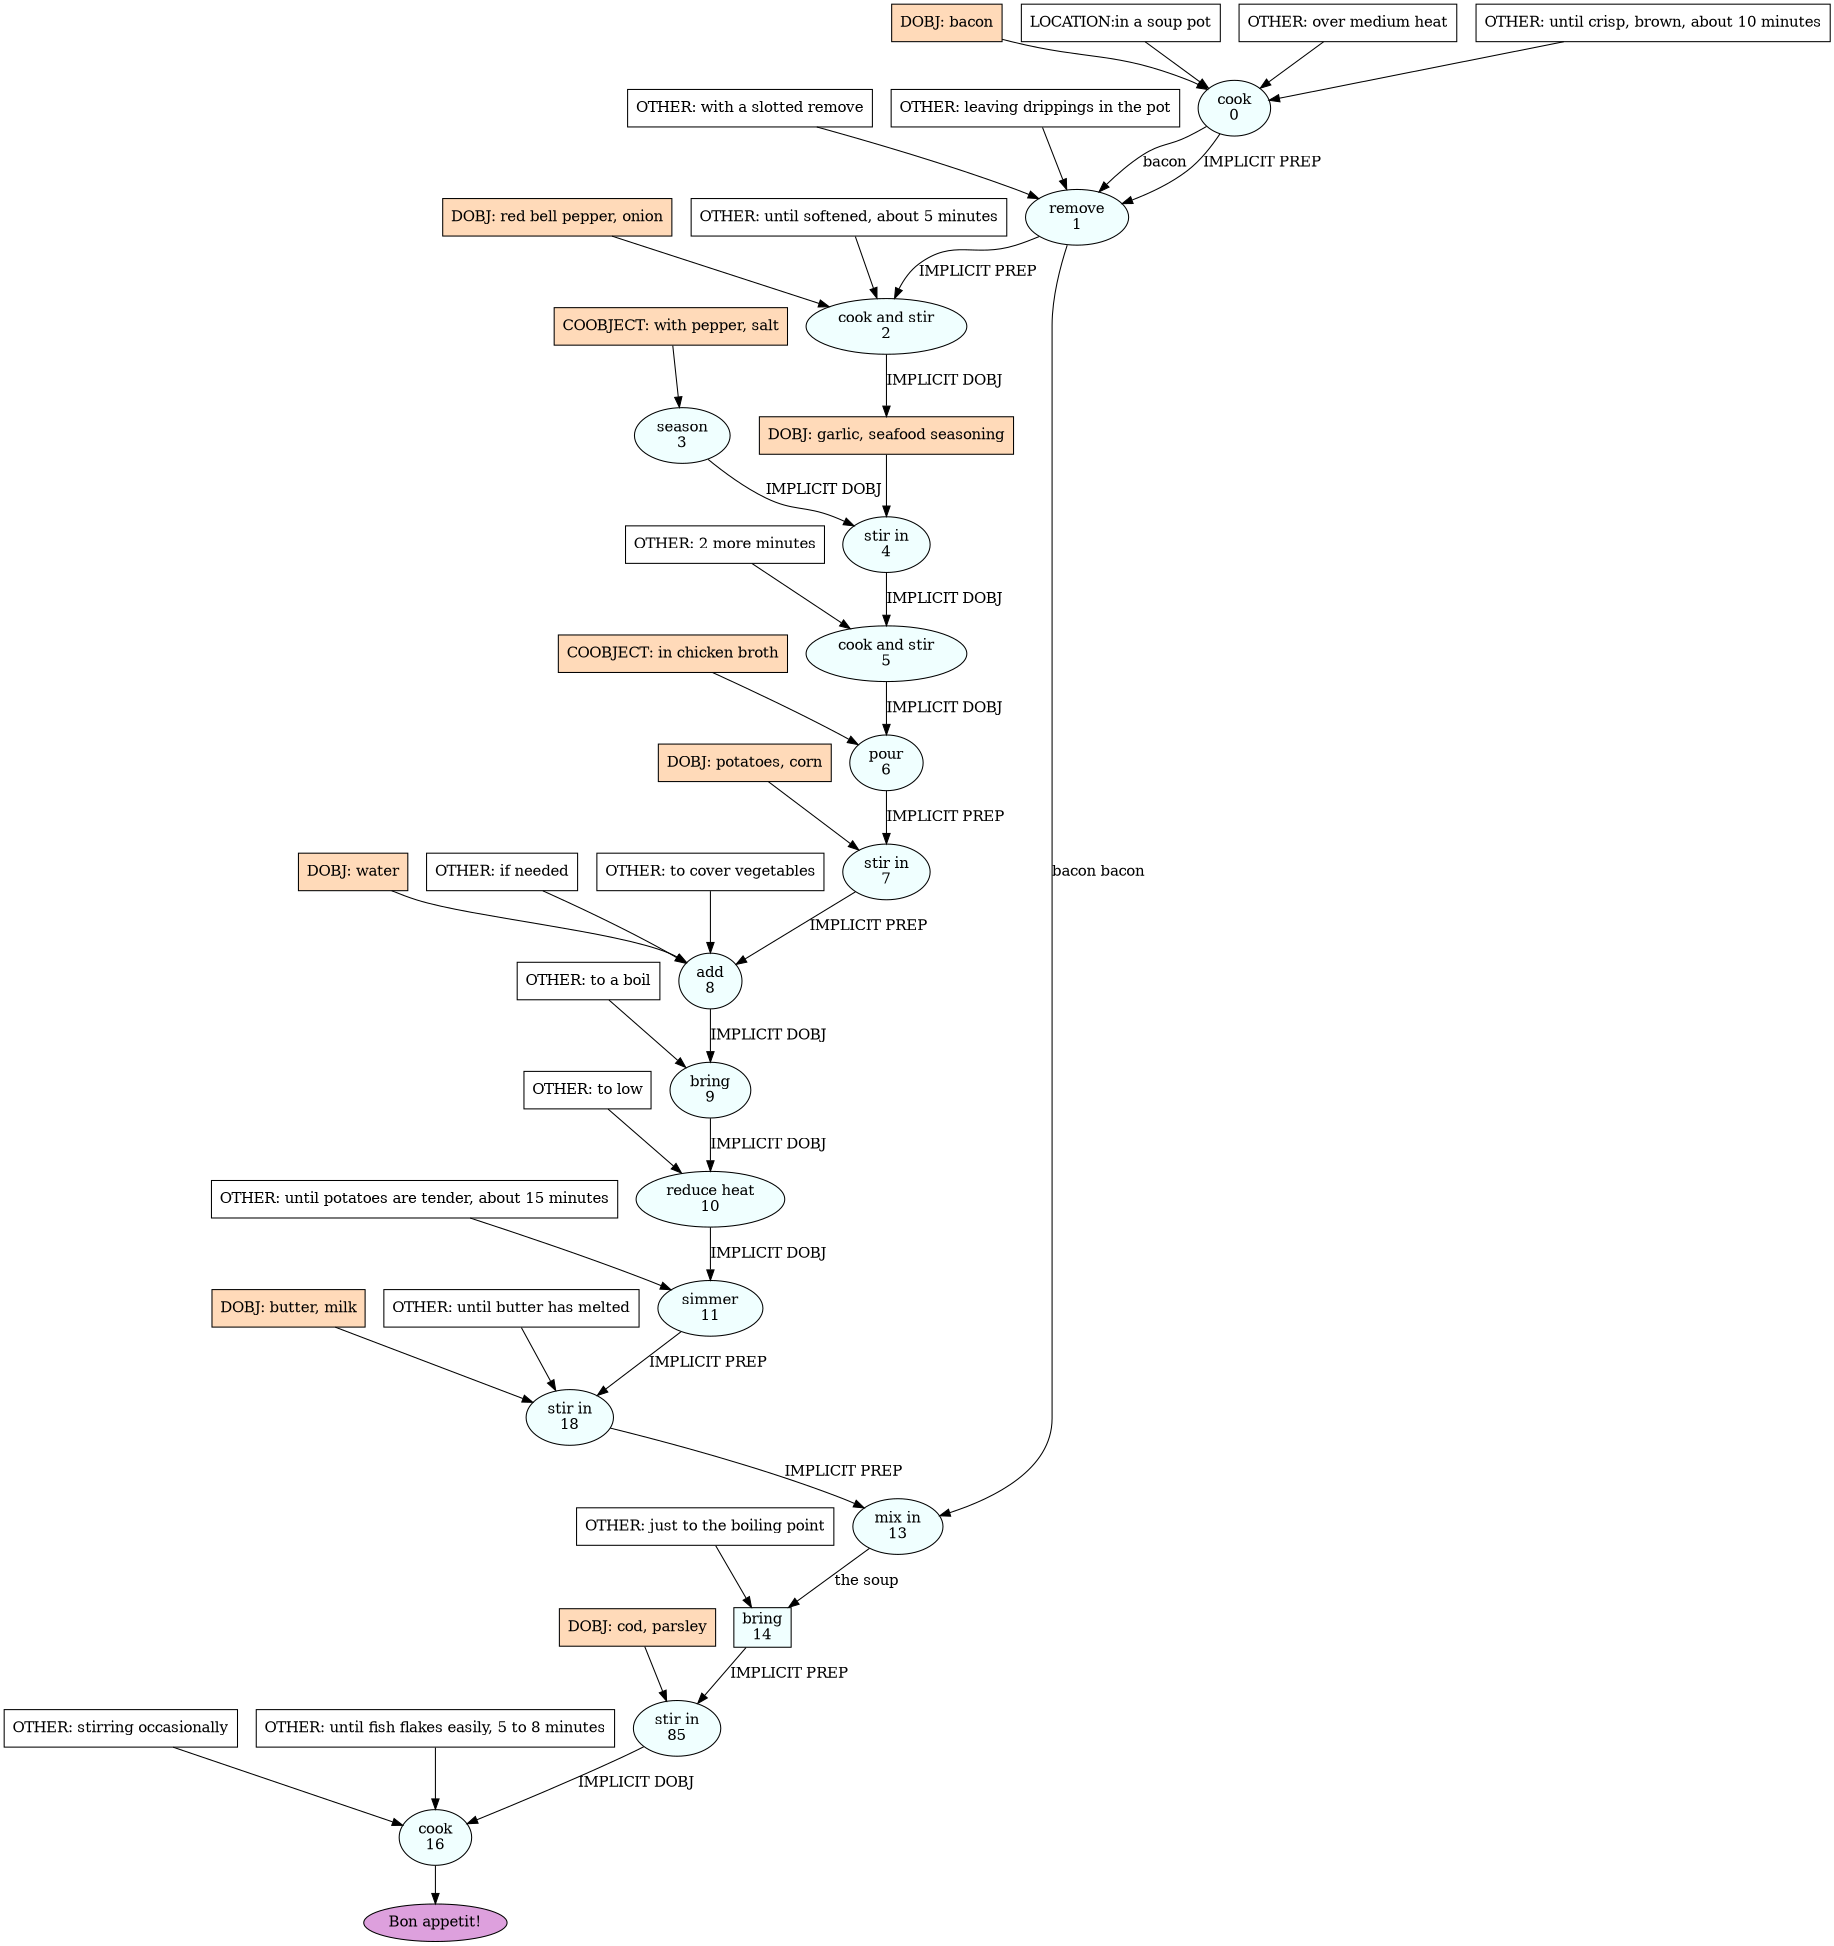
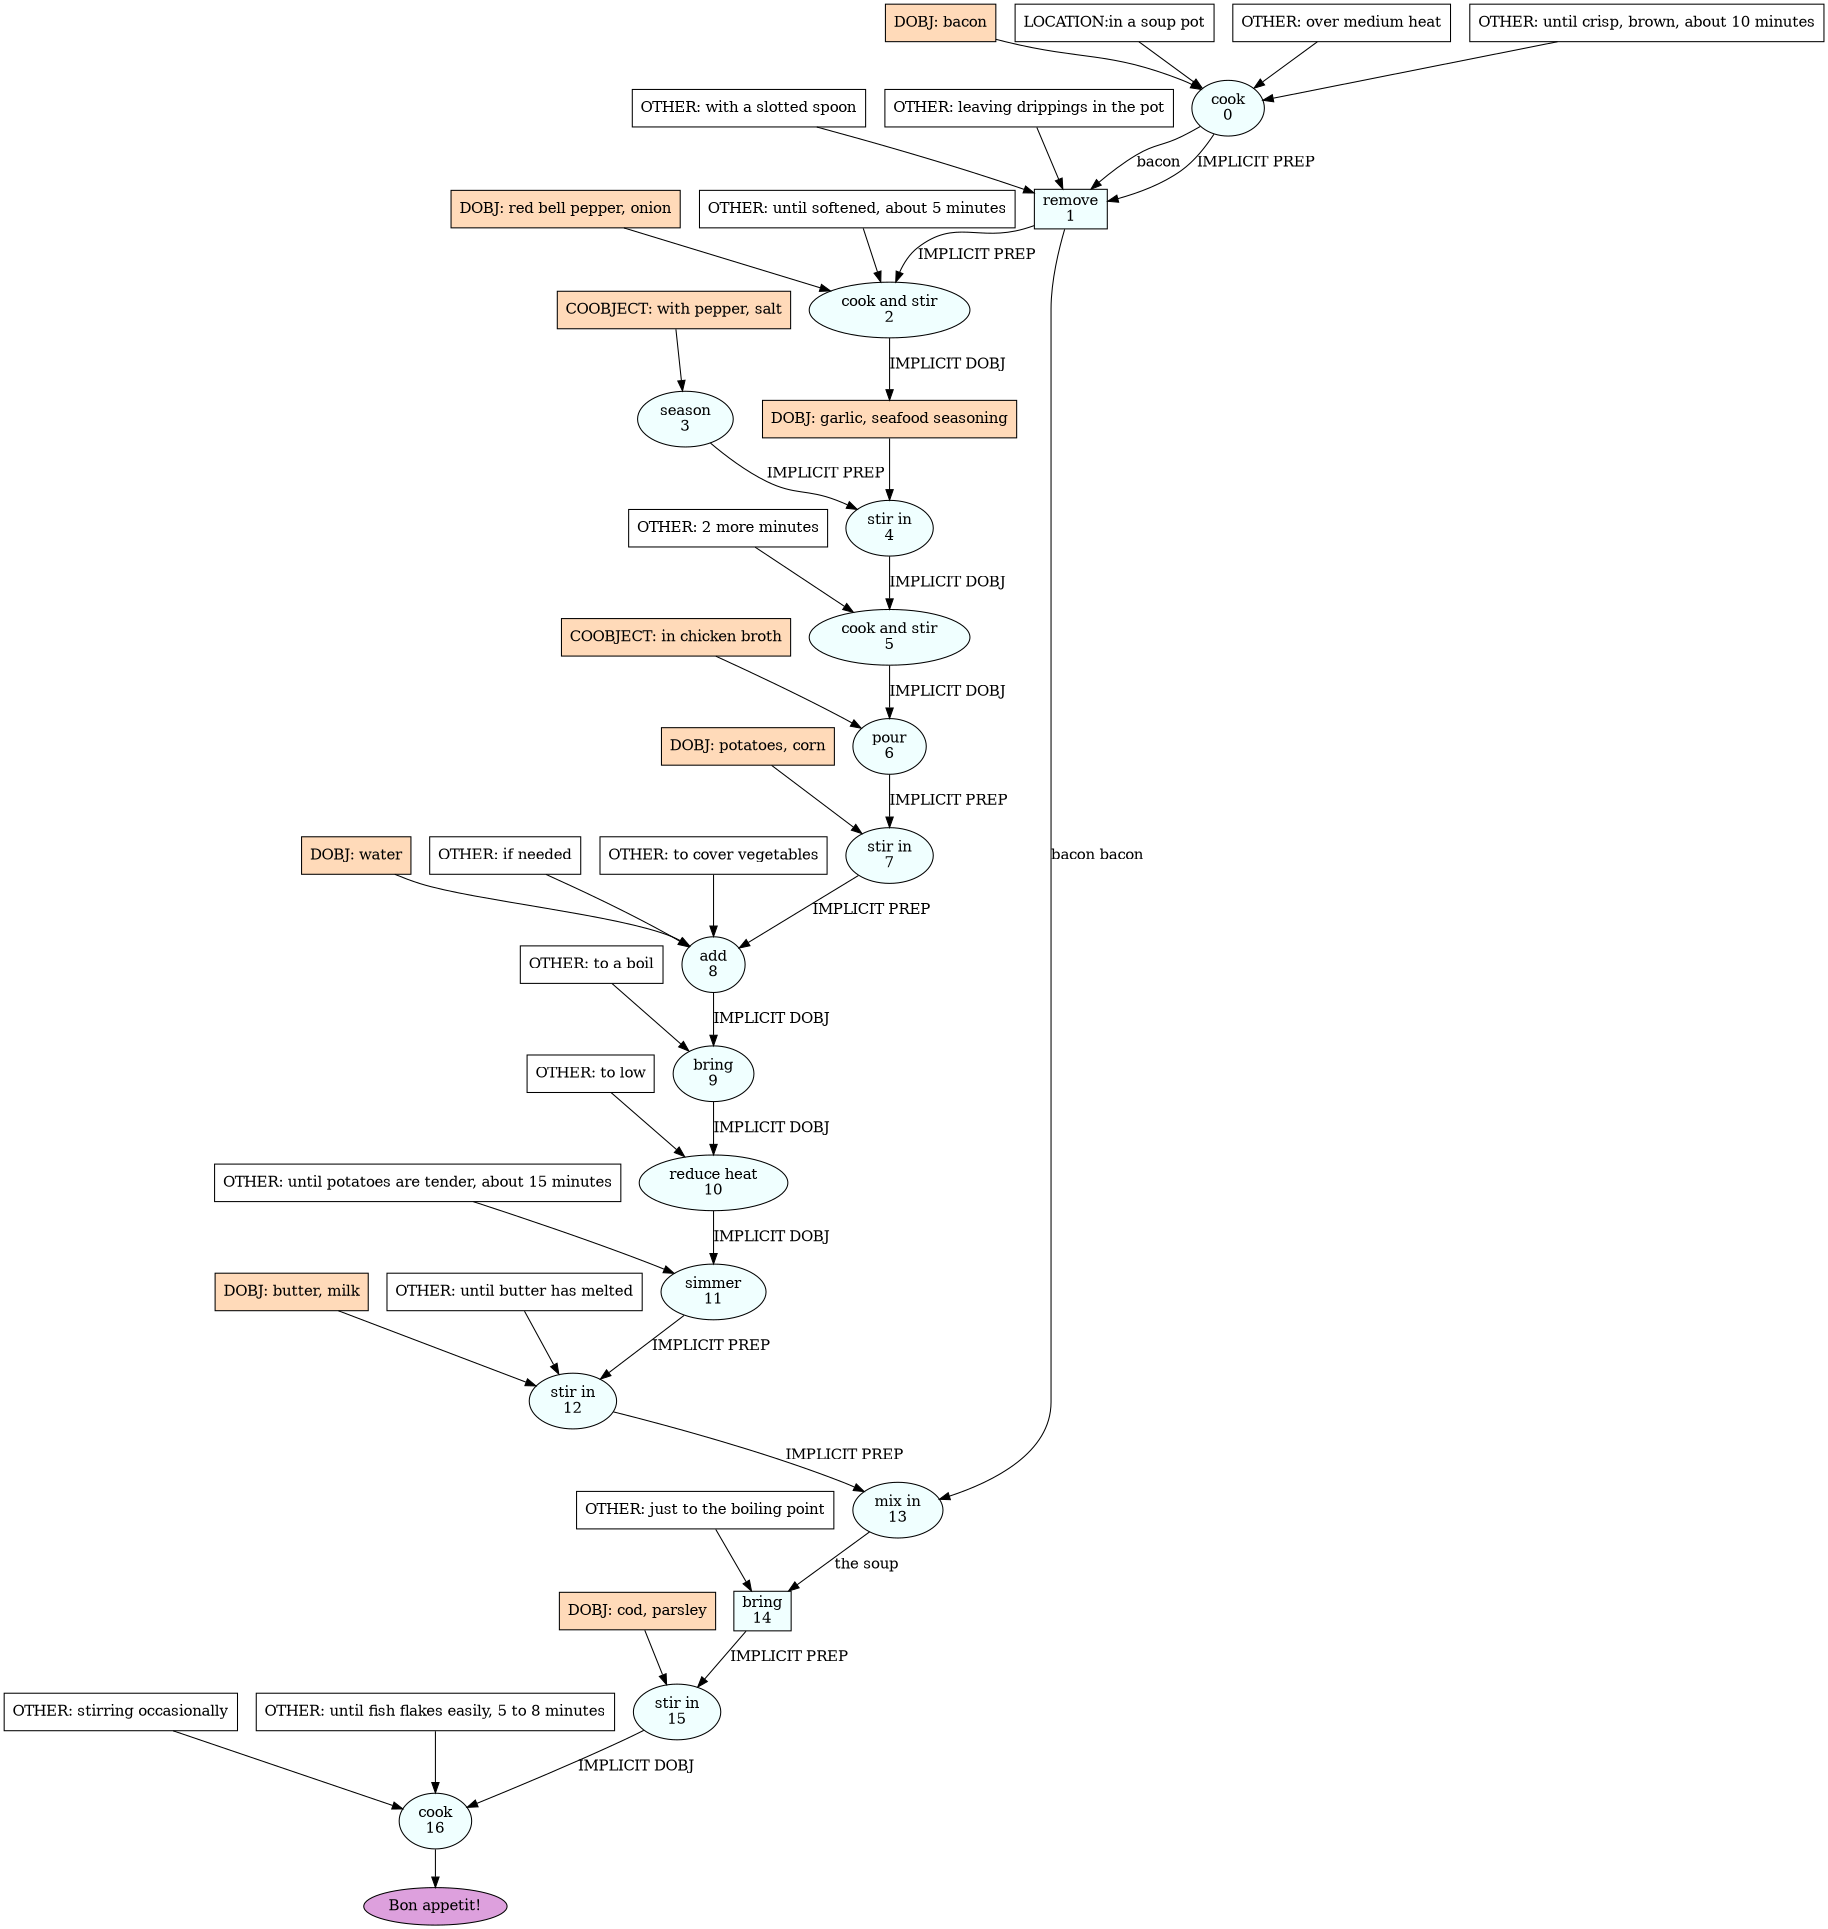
  digraph {
    node [fillcolor=azure shape=box style=filled]
    n1 [label="cook\n0" shape=oval]
-   n2 [label="remove\n1" shape=oval]
+   n2 [label="remove\n1"]
    n3 [label="cook and stir\n2" shape=oval]
    n4 [label="mix in\n13" shape=oval]
    n5 [fillcolor=peachpuff label="DOBJ: garlic, seafood seasoning"]
    n6 [label="bring\n14"]
    n7 [label="season\n3" shape=oval]
    n8 [label="stir in\n4" shape=oval]
    n9 [label="cook and stir\n5" shape=oval]
    n10 [label="pour\n6" shape=oval]
    n11 [label="stir in\n7" shape=oval]
    n12 [label="add\n8" shape=oval]
    n13 [label="bring\n9" shape=oval]
    n14 [label="reduce heat\n10" shape=oval]
    n15 [label="simmer\n11" shape=oval]
-   n16 [label="stir in\n18" shape=oval]
-   n17 [label="stir in\n85" shape=oval]
+   n16 [label="stir in\n12" shape=oval]
+   n17 [label="stir in\n15" shape=oval]
    n18 [label="cook\n16" shape=oval]
    n19 [fillcolor=plum label="Bon appetit!" shape=oval]
    n20 [fillcolor=peachpuff label="DOBJ: bacon"]
    n21 [fillcolor=white label="LOCATION:in a soup pot"]
    n22 [fillcolor=white label="OTHER: over medium heat"]
    n23 [fillcolor=white label="OTHER: until crisp, brown, about 10 minutes"]
-   n24 [fillcolor=white label="OTHER: with a slotted remove"]
+   n24 [fillcolor=white label="OTHER: with a slotted spoon"]
    n25 [fillcolor=white label="OTHER: leaving drippings in the pot"]
    n26 [fillcolor=peachpuff label="DOBJ: red bell pepper, onion"]
    n27 [fillcolor=white label="OTHER: until softened, about 5 minutes"]
    n28 [fillcolor=peachpuff label="COOBJECT: with pepper, salt"]
    n29 [fillcolor=white label="OTHER: 2 more minutes"]
    n30 [fillcolor=peachpuff label="COOBJECT: in chicken broth"]
    n31 [fillcolor=peachpuff label="DOBJ: potatoes, corn"]
    n32 [fillcolor=peachpuff label="DOBJ: water"]
    n33 [fillcolor=white label="OTHER: if needed"]
    n34 [fillcolor=white label="OTHER: to cover vegetables"]
    n35 [fillcolor=white label="OTHER: to a boil"]
    n36 [fillcolor=white label="OTHER: to low"]
    n37 [fillcolor=white label="OTHER: until potatoes are tender, about 15 minutes"]
    n38 [fillcolor=peachpuff label="DOBJ: butter, milk"]
    n39 [fillcolor=white label="OTHER: until butter has melted"]
    n40 [fillcolor=white label="OTHER: just to the boiling point"]
    n41 [fillcolor=peachpuff label="DOBJ: cod, parsley"]
    n42 [fillcolor=white label="OTHER: stirring occasionally"]
    n43 [fillcolor=white label="OTHER: until fish flakes easily, 5 to 8 minutes"]
    n1 -> n2 [label=bacon]
    n1 -> n2 [label="IMPLICIT PREP"]
    n2 -> n3 [label="IMPLICIT PREP"]
    n2 -> n4 [label="bacon bacon"]
    n3 -> n5 [label="IMPLICIT DOBJ"]
    n4 -> n6 [label="the soup"]
    n5 -> n8
    n6 -> n17 [label="IMPLICIT PREP"]
-   n7 -> n8 [label="IMPLICIT DOBJ"]
+   n7 -> n8 [label="IMPLICIT PREP"]
    n8 -> n9 [label="IMPLICIT DOBJ"]
    n9 -> n10 [label="IMPLICIT DOBJ"]
    n10 -> n11 [label="IMPLICIT PREP"]
    n11 -> n12 [label="IMPLICIT PREP"]
    n12 -> n13 [label="IMPLICIT DOBJ"]
    n13 -> n14 [label="IMPLICIT DOBJ"]
    n14 -> n15 [label="IMPLICIT DOBJ"]
    n15 -> n16 [label="IMPLICIT PREP"]
    n16 -> n4 [label="IMPLICIT PREP"]
    n17 -> n18 [label="IMPLICIT DOBJ"]
    n18 -> n19
    n20 -> n1
    n21 -> n1
    n22 -> n1
    n23 -> n1
    n24 -> n2
    n25 -> n2
    n26 -> n3
    n27 -> n3
    n28 -> n7
    n29 -> n9
    n30 -> n10
    n31 -> n11
    n32 -> n12
    n33 -> n12
    n34 -> n12
    n35 -> n13
    n36 -> n14
    n37 -> n15
    n38 -> n16
    n39 -> n16
    n40 -> n6
    n41 -> n17
    n42 -> n18
    n43 -> n18
  }
